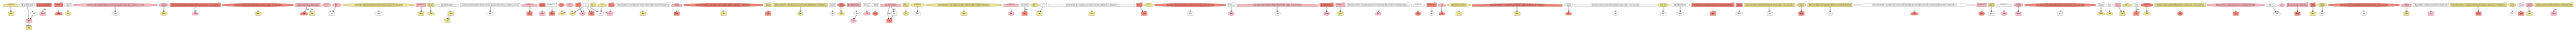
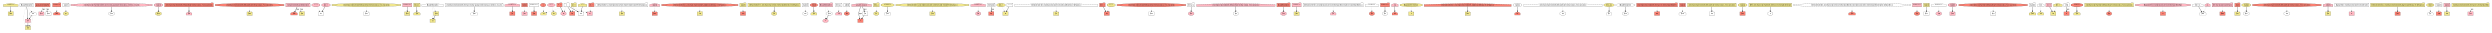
  digraph {
    fontname="Fira Sans"
    node [fillcolor=khaki fontname="Fira Sans" shape=octagon style=filled]
    edge [fontname="Fira Sans" style=dotted]
    n1 [label="lengthof r66" shape=house]
    n2 [label="$i26" shape=folder]
    n3 [fillcolor=white label="@caughtexception" shape=note]
    n4 [label="$r75" shape=note]
    n5 [fillcolor=lightpink label=r74 shape=note]
    n6 [fillcolor=white label="$r59" shape=house]
    n7 [fillcolor=salmon label="java.lang.StringBuffer" shape=note]
    n8 [fillcolor=lightpink label="$r55" shape=note]
+   n9 [fillcolor=white label="$r60" shape=note]
    n10 [fillcolor=salmon label="lengthof r1" shape=folder]
    n11 [fillcolor=salmon label="$i28" shape=house]
    n12 [fillcolor=white label="r66[i34]" shape=note]
    n13 [label=r71]
    n14 [fillcolor=lightpink label="<org.eclipse.osgi.framework.internal.core.Msg: java.lang.String BUNDLE_REFRESH_FAILURE>"]
    n15 [fillcolor=white label="$r52"]
    n16 [fillcolor=lightpink label="r66[i31]"]
    n17 [label="$r42"]
    n18 [fillcolor=salmon label="<org.eclipse.osgi.framework.debug.Debug: boolean DEBUG_PACKAGEADMIN>" shape=folder]
    n19 [fillcolor=lightpink label="$z3" shape=house]
    n20 [fillcolor=salmon label="<org.eclipse.osgi.framework.debug.Debug: boolean DEBUG_PACKAGEADMIN>"]
    n21 [label="$z19" shape=note]
    n22 [fillcolor=lightpink label="org.osgi.framework.BundleException" shape=note]
    n23 [fillcolor=salmon label="$r79" shape=house]
    n24 [label="$r51" shape=folder]
    n25 [fillcolor=lightpink label="i31 + -1"]
    n26 [fillcolor=white label=i31 shape=folder]
    n27 [label="<org.eclipse.osgi.framework.debug.Debug: boolean DEBUG_PACKAGEADMIN>"]
    n28 [fillcolor=white label="$z13" shape=note]
    n29 [fillcolor=lightpink label="lengthof r66" shape=note]
    n30 [label="$i16" shape=folder]
    n31 [label="$i12 & 4" shape=note]
    n32 [label="$i13" shape=house]
    n33 [fillcolor=white label="@caughtexception" shape=house]
    n34 [label=r73 shape=note]
    n35 [label="$r49" shape=folder]
    n36 [fillcolor=white label="<org.eclipse.osgi.framework.internal.core.Msg: java.lang.String BUNDLE_REFRESH_FAILURE>" shape=note]
    n37 [fillcolor=white label="$r80" shape=house]
    n38 [fillcolor=lightpink label="lengthof r66" shape=house]
    n39 [fillcolor=salmon label="$i7" shape=folder]
    n40 [fillcolor=salmon label="r67[i33]" shape=note]
    n41 [fillcolor=lightpink label="$z8" shape=note]
    n42 [fillcolor=white label="lengthof r66" shape=note]
    n43 [fillcolor=salmon label="$i37" shape=folder]
    n44 [fillcolor=salmon label=1]
    n45 [label=z18 shape=house]
    n46 [fillcolor=white label=0 shape=folder]
    n47 [fillcolor=lightpink label=i36]
    n48 [label=i35]
    n49 [fillcolor=salmon label=i27 shape=folder]
    n50 [fillcolor=lightpink label=i34 shape=folder]
    n51 [fillcolor=white label=i30 shape=note]
    n52 [fillcolor=salmon label="i36 + 1" shape=folder]
    n53 [fillcolor=white label="interfaceinvoke r2.<org.eclipse.osgi.service.resolver.State: long getTimeStamp()>()" shape=folder]
    n54 [label="$l21" shape=note]
    n55 [fillcolor=lightpink label="r66[i29]" shape=house]
    n56 [fillcolor=salmon label="$r20" shape=note]
    n57 [fillcolor=salmon label="interfaceinvoke $r23.<org.eclipse.osgi.framework.adaptor.BundleData: int getType()>()"]
    n58 [label="$i12" shape=folder]
    n59 [label="r66[i29]" shape=folder]
    n60 [fillcolor=salmon label="$r24" shape=folder]
    n61 [label="interfaceinvoke $r11.<org.eclipse.osgi.service.resolver.BundleDelta: int getType()>()" shape=note]
    n62 [label="$i4"]
    n63 [fillcolor=white label="r66[i30]" shape=note]
    n64 [fillcolor=white label=r68]
    n65 [fillcolor=salmon label="r1[i27]"]
    n66 [label="$r8" shape=house]
    n67 [fillcolor=lightpink label="@caughtexception" shape=folder]
    n68 [fillcolor=lightpink label=r5]
    n69 [fillcolor=white label="$r46"]
    n70 [fillcolor=white label="$i10 & 2" shape=note]
    n71 [fillcolor=lightpink label="$i11" shape=house]
    n72 [fillcolor=white label="r67[i29]" shape=note]
    n73 [fillcolor=salmon label="$z6"]
    n74 [fillcolor=lightpink label="java.util.ArrayList" shape=house]
    n75 [fillcolor=salmon label=r3 shape=folder]
    n76 [fillcolor=white label="$r6" shape=folder]
    n77 [label="$i4 & 2" shape=folder]
    n78 [label="$i5"]
    n79 [label="lengthof r66"]
    n80 [fillcolor=white label="$i23" shape=house]
    n81 [label="interfaceinvoke r2.<org.eclipse.osgi.service.resolver.State: long getTimeStamp()>()"]
    n82 [label="$l19" shape=note]
    n83 [fillcolor=lightpink label="lengthof r66" shape=house]
    n84 [fillcolor=lightpink label="$i8"]
    n85 [fillcolor=white label="boolean[]" shape=note]
    n86 [fillcolor=salmon label=r67 shape=folder]
    n87 [label="$i16 - 1"]
    n88 [label=i32 shape=folder]
    n89 [fillcolor=white label="interfaceinvoke $r7.<org.eclipse.osgi.service.resolver.BundleDelta: int getType()>()" shape=house]
    n90 [label="$i1" shape=note]
    n91 [fillcolor=salmon label="$i17 - 1" shape=folder]
    n92 [fillcolor=salmon label=i33 shape=folder]
    n93 [fillcolor=salmon label="<org.eclipse.osgi.framework.debug.Debug: boolean DEBUG_PACKAGEADMIN>"]
    n94 [fillcolor=white label="$z10" shape=folder]
    n95 [fillcolor=white label="$i14 & 16" shape=folder]
    n96 [fillcolor=lightpink label="$i15"]
    n97 [fillcolor=lightpink label="<org.eclipse.osgi.framework.debug.Debug: boolean DEBUG_PACKAGEADMIN>" shape=house]
    n98 [fillcolor=white label="$z9"]
    n99 [fillcolor=salmon label="@caughtexception" shape=folder]
    n100 [fillcolor=lightpink label="$r47"]
    n101 [fillcolor=lightpink label="lengthof r66" shape=folder]
    n102 [label="$i25" shape=note]
    n103 [fillcolor=white label="interfaceinvoke $r10.<org.eclipse.osgi.service.resolver.BundleDescription: long getBundleId()>()" shape=folder]
    n104 [fillcolor=lightpink label="$l3" shape=house]
    n105 [fillcolor=white label="i32 + -1" shape=note]
    n106 [fillcolor=white label="lengthof r1" shape=house]
    n107 [fillcolor=salmon label="$i0"]
    n108 [fillcolor=salmon label="i34 + 1" shape=folder]
    n109 [fillcolor=salmon label="lengthof r66" shape=folder]
    n110 [fillcolor=white label="$i9"]
    n111 [fillcolor=lightpink label="$r32" shape=house]
    n112 [fillcolor=salmon label=r70 shape=house]
    n113 [label="@parameter1: boolean"]
    n114 [label=z0 shape=note]
    n115 [fillcolor=salmon label="interfaceinvoke $r21.<org.eclipse.osgi.framework.adaptor.BundleData: int getType()>()" shape=house]
    n116 [label="$i10" shape=note]
    n117 [fillcolor=white label="r66[i35]"]
    n118 [fillcolor=salmon label=r72 shape=house]
    n119 [fillcolor=white label="<org.eclipse.osgi.framework.debug.Debug: boolean DEBUG_PACKAGEADMIN>" shape=house]
    n120 [fillcolor=white label="$z14"]
    n121 [label="$i1 & 256"]
    n122 [fillcolor=white label="$i2" shape=house]
    n123 [fillcolor=white label="@caughtexception"]
    n124 [fillcolor=white label="$r48"]
    n125 [fillcolor=salmon label="(org.eclipse.osgi.framework.internal.core.AbstractBundle[]) $r13" shape=folder]
    n126 [fillcolor=salmon label=r66 shape=folder]
    n127 [fillcolor=salmon label="r66[i32]" shape=note]
    n128 [fillcolor=white label="$r28" shape=house]
    n129 [label="i30 + 1" shape=house]
    n130 [label="<org.eclipse.osgi.framework.debug.Debug: boolean DEBUG_PACKAGEADMIN>" shape=note]
    n131 [fillcolor=white label="$z15" shape=note]
    n132 [label="i27 + 1" shape=folder]
    n133 [label="r66[i36]"]
    n134 [fillcolor=salmon label="$r33" shape=folder]
    n135 [label="@this: org.eclipse.osgi.framework.internal.core.PackageAdminImpl" shape=note]
    n136 [fillcolor=white label=r0]
    n137 [fillcolor=white label="interfaceinvoke $r8.<org.eclipse.osgi.service.resolver.BundleDelta: org.eclipse.osgi.service.resolver.BundleDescription getBundle()>()"]
    n138 [fillcolor=salmon label="$r10" shape=house]
    n139 [fillcolor=lightpink label="lengthof r66" shape=note]
    n140 [fillcolor=salmon label="$i17"]
    n141 [label="r66[i31]" shape=note]
    n142 [fillcolor=white label="$r43" shape=folder]
    n143 [fillcolor=white label="lengthof r66" shape=house]
    n144 [fillcolor=lightpink label="$i22"]
    n145 [fillcolor=lightpink label="r66[i29]"]
    n146 [fillcolor=lightpink label="$r19" shape=note]
    n147 [fillcolor=salmon label="<org.eclipse.osgi.framework.debug.Debug: boolean DEBUG_PACKAGEADMIN>"]
    n148 [fillcolor=white label="$z17" shape=note]
    n149 [fillcolor=white label="r66[i29]" shape=folder]
    n150 [label="$r22" shape=house]
    n151 [fillcolor=white label="$r27" shape=house]
    n152 [label=r69 shape=house]
    n153 [fillcolor=lightpink label="i35 + 1"]
    n154 [fillcolor=lightpink label="i29 + -1" shape=note]
    n155 [label=i29 shape=folder]
    n156 [fillcolor=lightpink label="$i23 - 1"]
    n157 [fillcolor=white label="int[]" shape=folder]
    n158 [fillcolor=salmon label=r4 shape=folder]
    n159 [fillcolor=salmon label="lengthof r1"]
    n160 [label="$i18" shape=house]
    n161 [label="<org.eclipse.osgi.framework.debug.Debug: boolean DEBUG_PACKAGEADMIN>" shape=folder]
    n162 [fillcolor=salmon label="$z7"]
    n163 [label="i33 + -1"]
    n164 [fillcolor=lightpink label="@parameter0: org.eclipse.osgi.service.resolver.BundleDelta[]"]
    n165 [fillcolor=salmon label=r1 shape=note]
    n166 [fillcolor=white label="$l21 + 1L" shape=house]
    n167 [fillcolor=white label="$l38" shape=house]
    n168 [fillcolor=lightpink label="$l19 cmp 9223372036854775807L" shape=folder]
    n169 [fillcolor=salmon label="$b20" shape=note]
    n170 [fillcolor=salmon label="r1[i27]" shape=folder]
    n171 [label="$r11" shape=note]
    n172 [label="r66[i36]"]
    n173 [fillcolor=white label="$r34"]
    n174 [fillcolor=lightpink label="0L" shape=house]
    n175 [fillcolor=salmon label="<org.eclipse.osgi.framework.debug.Debug: boolean DEBUG_PACKAGEADMIN>"]
    n176 [fillcolor=white label="$z16"]
    n177 [fillcolor=lightpink label="r67[i29]" shape=house]
    n178 [label="$z5" shape=folder]
    n179 [label="$i9 - 1" shape=house]
    n180 [fillcolor=white label="@parameter2: org.eclipse.osgi.service.resolver.State" shape=note]
    n181 [fillcolor=lightpink label=r2 shape=folder]
    n182 [label="interfaceinvoke $r25.<org.eclipse.osgi.framework.adaptor.BundleData: int getType()>()" shape=folder]
    n183 [fillcolor=salmon label="$i14" shape=note]
    n184 [label="r1[i27]"]
    n185 [fillcolor=white label="$r7" shape=house]
    n186 [fillcolor=white label="r66[i29]" shape=folder]
    n187 [fillcolor=salmon label="$r16" shape=note]
    n188 [fillcolor=lightpink label="r66[i33]" shape=note]
    n189 [label="$r29" shape=note]
    n190 [label="org.eclipse.osgi.framework.internal.core.AbstractBundle[]" shape=folder]
    n191 [fillcolor=lightpink label="$r12" shape=folder]
    n1 -> n2 [style=bold]
    n3 -> n4
    n3 -> n5 [style=bold]
    n3 -> n6
    n5 -> n4 [style=bold]
    n6 -> n4
    n6 -> n5 [style=bold]
    n7 -> n8 [label=type]
+   n7 -> n9 [label=type]
    n10 -> n11
    n12 -> n13
    n14 -> n15 [style=bold]
    n16 -> n17 [style=bold]
    n18 -> n19 [style=bold]
    n20 -> n21
    n22 -> n23 [label=type style=bold]
    n22 -> n24 [label=type]
    n25 -> n26
    n27 -> n28
    n29 -> n30 [style=bold]
    n31 -> n32 [style=bold]
    n33 -> n34
    n33 -> n35
    n35 -> n34 [style=bold]
    n36 -> n37 [style=bold]
    n38 -> n39 [style=bold]
    n40 -> n41
    n42 -> n43 [style=bold]
    n44 -> n45
    n46 -> n45
    n46 -> n47
-   n46 -> n48 [style=bold]
    n46 -> n49 [style=bold]
    n46 -> n50
    n46 -> n51 [style=bold]
    n52 -> n47 [style=bold]
    n53 -> n54
    n55 -> n56
    n57 -> n58
    n59 -> n60
    n61 -> n62 [style=bold]
    n63 -> n64
    n65 -> n66 [style=bold]
    n67 -> n68
    n67 -> n69
    n69 -> n68 [style=bold]
    n70 -> n71
    n72 -> n73
    n74 -> n75 [label=type style=bold]
    n74 -> n76 [label=type style=bold]
    n76 -> n75 [style=bold]
    n77 -> n78
    n79 -> n80 [style=bold]
    n81 -> n82
    n83 -> n84
    n85 -> n86 [label=type style=bold]
    n87 -> n88
    n89 -> n90
    n91 -> n92 [style=bold]
    n93 -> n94
    n95 -> n96 [style=bold]
    n97 -> n98 [style=bold]
    n99 -> n100 [style=bold]
    n101 -> n102 [style=bold]
    n103 -> n104
    n105 -> n88 [style=bold]
    n106 -> n107
    n108 -> n50
    n109 -> n110 [style=bold]
    n111 -> n112 [style=bold]
    n113 -> n114
    n115 -> n116 [style=bold]
    n117 -> n118 [style=bold]
    n119 -> n120
    n121 -> n122 [style=bold]
    n123 -> n124 [style=bold]
    n125 -> n126
    n127 -> n128
    n129 -> n51 [style=bold]
    n130 -> n131 [style=bold]
    n132 -> n49
    n133 -> n134 [style=bold]
    n135 -> n136 [style=bold]
    n137 -> n138
    n139 -> n140
    n141 -> n142 [style=bold]
    n143 -> n144
    n145 -> n146 [style=bold]
    n147 -> n148
    n149 -> n150 [style=bold]
    n151 -> n152
    n153 -> n48
    n154 -> n155 [style=bold]
    n156 -> n26 [style=bold]
    n157 -> n158 [label=type style=bold]
    n159 -> n160 [style=bold]
    n161 -> n162
    n163 -> n92
    n164 -> n165
    n166 -> n167 [style=bold]
-   n168 -> n169 [style=bold]
+   n168 -> n169
    n170 -> n171 [style=bold]
    n172 -> n173 [style=bold]
    n174 -> n167
    n175 -> n176
    n177 -> n178 [style=bold]
    n179 -> n155
    n180 -> n181
    n182 -> n183 [style=bold]
    n184 -> n185
    n186 -> n187
    n188 -> n189 [style=bold]
    n190 -> n191 [label=type]
  }
